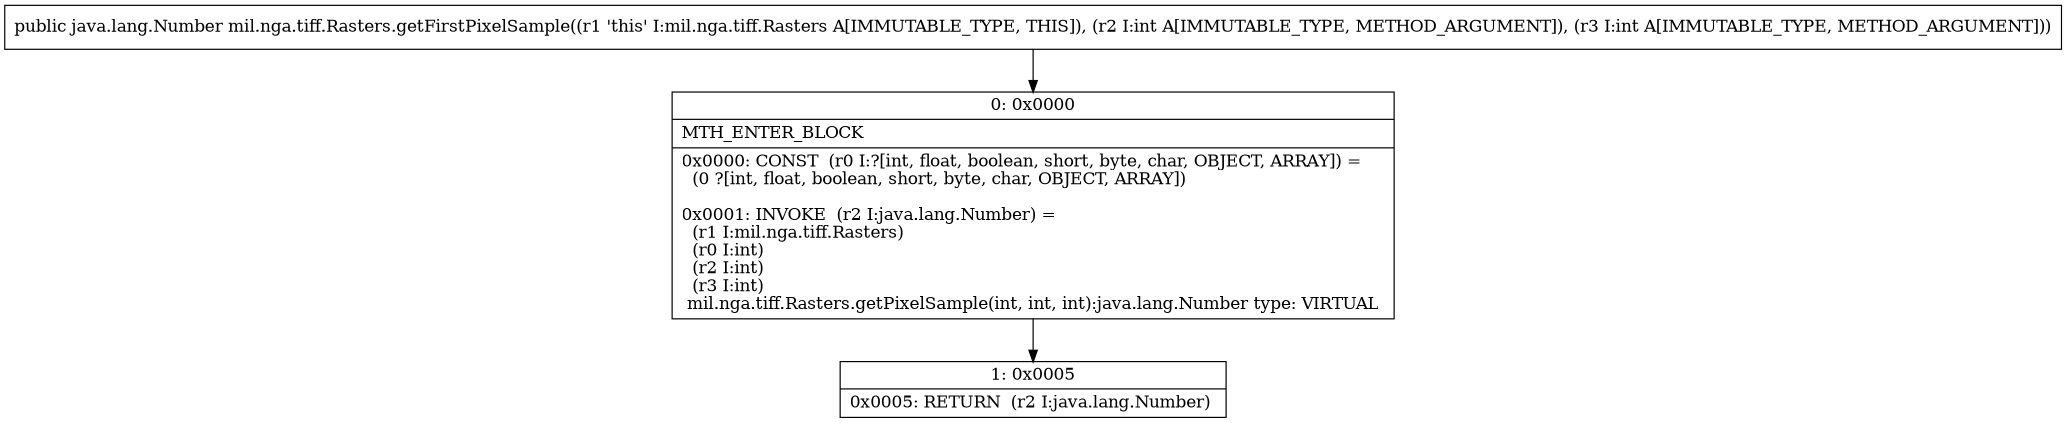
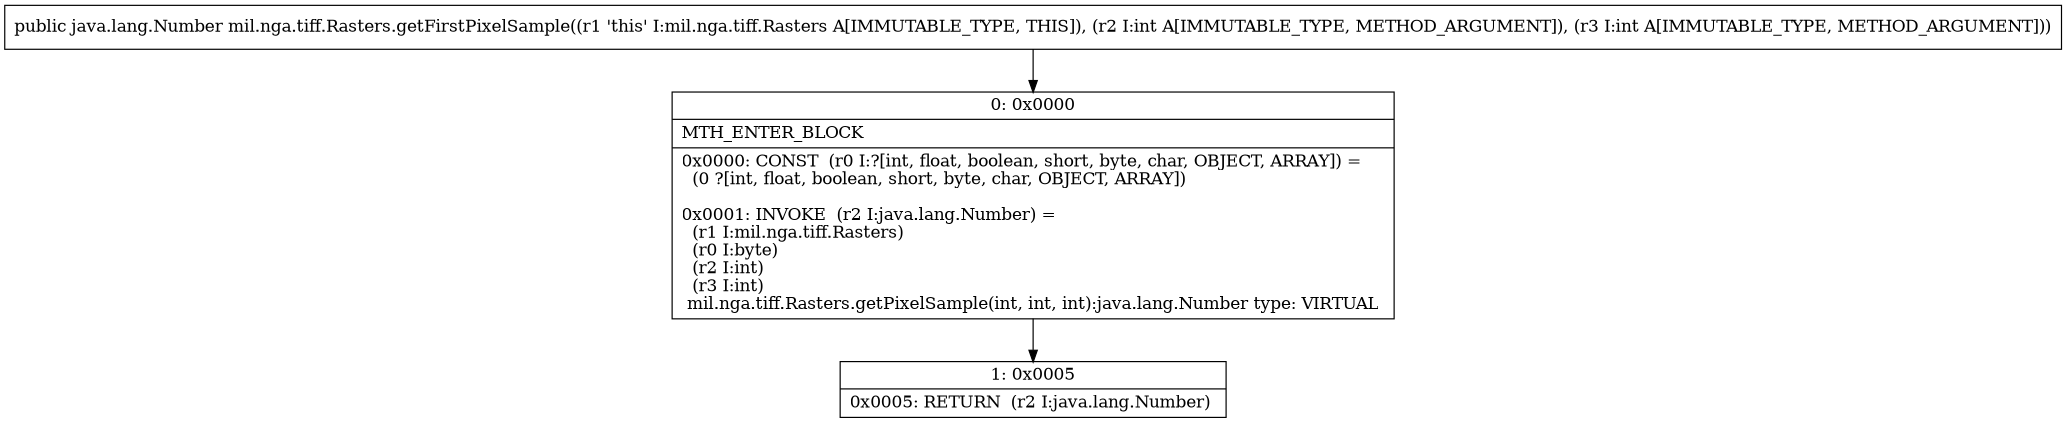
  digraph {
    node [shape=record]
-   n1 [label="{0\:\ 0x0000|MTH_ENTER_BLOCK\l|0x0000: CONST  (r0 I:?[int, float, boolean, short, byte, char, OBJECT, ARRAY]) = \l  (0 ?[int, float, boolean, short, byte, char, OBJECT, ARRAY])\l \l0x0001: INVOKE  (r2 I:java.lang.Number) = \l  (r1 I:mil.nga.tiff.Rasters)\l  (r0 I:int)\l  (r2 I:int)\l  (r3 I:int)\l mil.nga.tiff.Rasters.getPixelSample(int, int, int):java.lang.Number type: VIRTUAL \l}"]
+   n1 [label="{0\:\ 0x0000|MTH_ENTER_BLOCK\l|0x0000: CONST  (r0 I:?[int, float, boolean, short, byte, char, OBJECT, ARRAY]) = \l  (0 ?[int, float, boolean, short, byte, char, OBJECT, ARRAY])\l \l0x0001: INVOKE  (r2 I:java.lang.Number) = \l  (r1 I:mil.nga.tiff.Rasters)\l  (r0 I:byte)\l  (r2 I:int)\l  (r3 I:int)\l mil.nga.tiff.Rasters.getPixelSample(int, int, int):java.lang.Number type: VIRTUAL \l}"]
    n2 [label="{1\:\ 0x0005|0x0005: RETURN  (r2 I:java.lang.Number) \l}"]
    n3 [label="{public java.lang.Number mil.nga.tiff.Rasters.getFirstPixelSample((r1 'this' I:mil.nga.tiff.Rasters A[IMMUTABLE_TYPE, THIS]), (r2 I:int A[IMMUTABLE_TYPE, METHOD_ARGUMENT]), (r3 I:int A[IMMUTABLE_TYPE, METHOD_ARGUMENT])) }"]
    n1 -> n2
    n3 -> n1
  }
